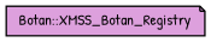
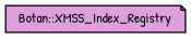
  digraph {
    rankdir=LR
    fontname="Patrick Hand"
-   n1 [color=black fillcolor=plum fontname="Patrick Hand" fontsize=10 height=0.2 label="Botan::XMSS_Botan_Registry" shape=note style=filled width=0.4]
+   n1 [color=black fillcolor=plum fontname="Patrick Hand" fontsize=10 height=0.2 label="Botan::XMSS_Index_Registry" shape=note style=filled width=0.4]
  }
